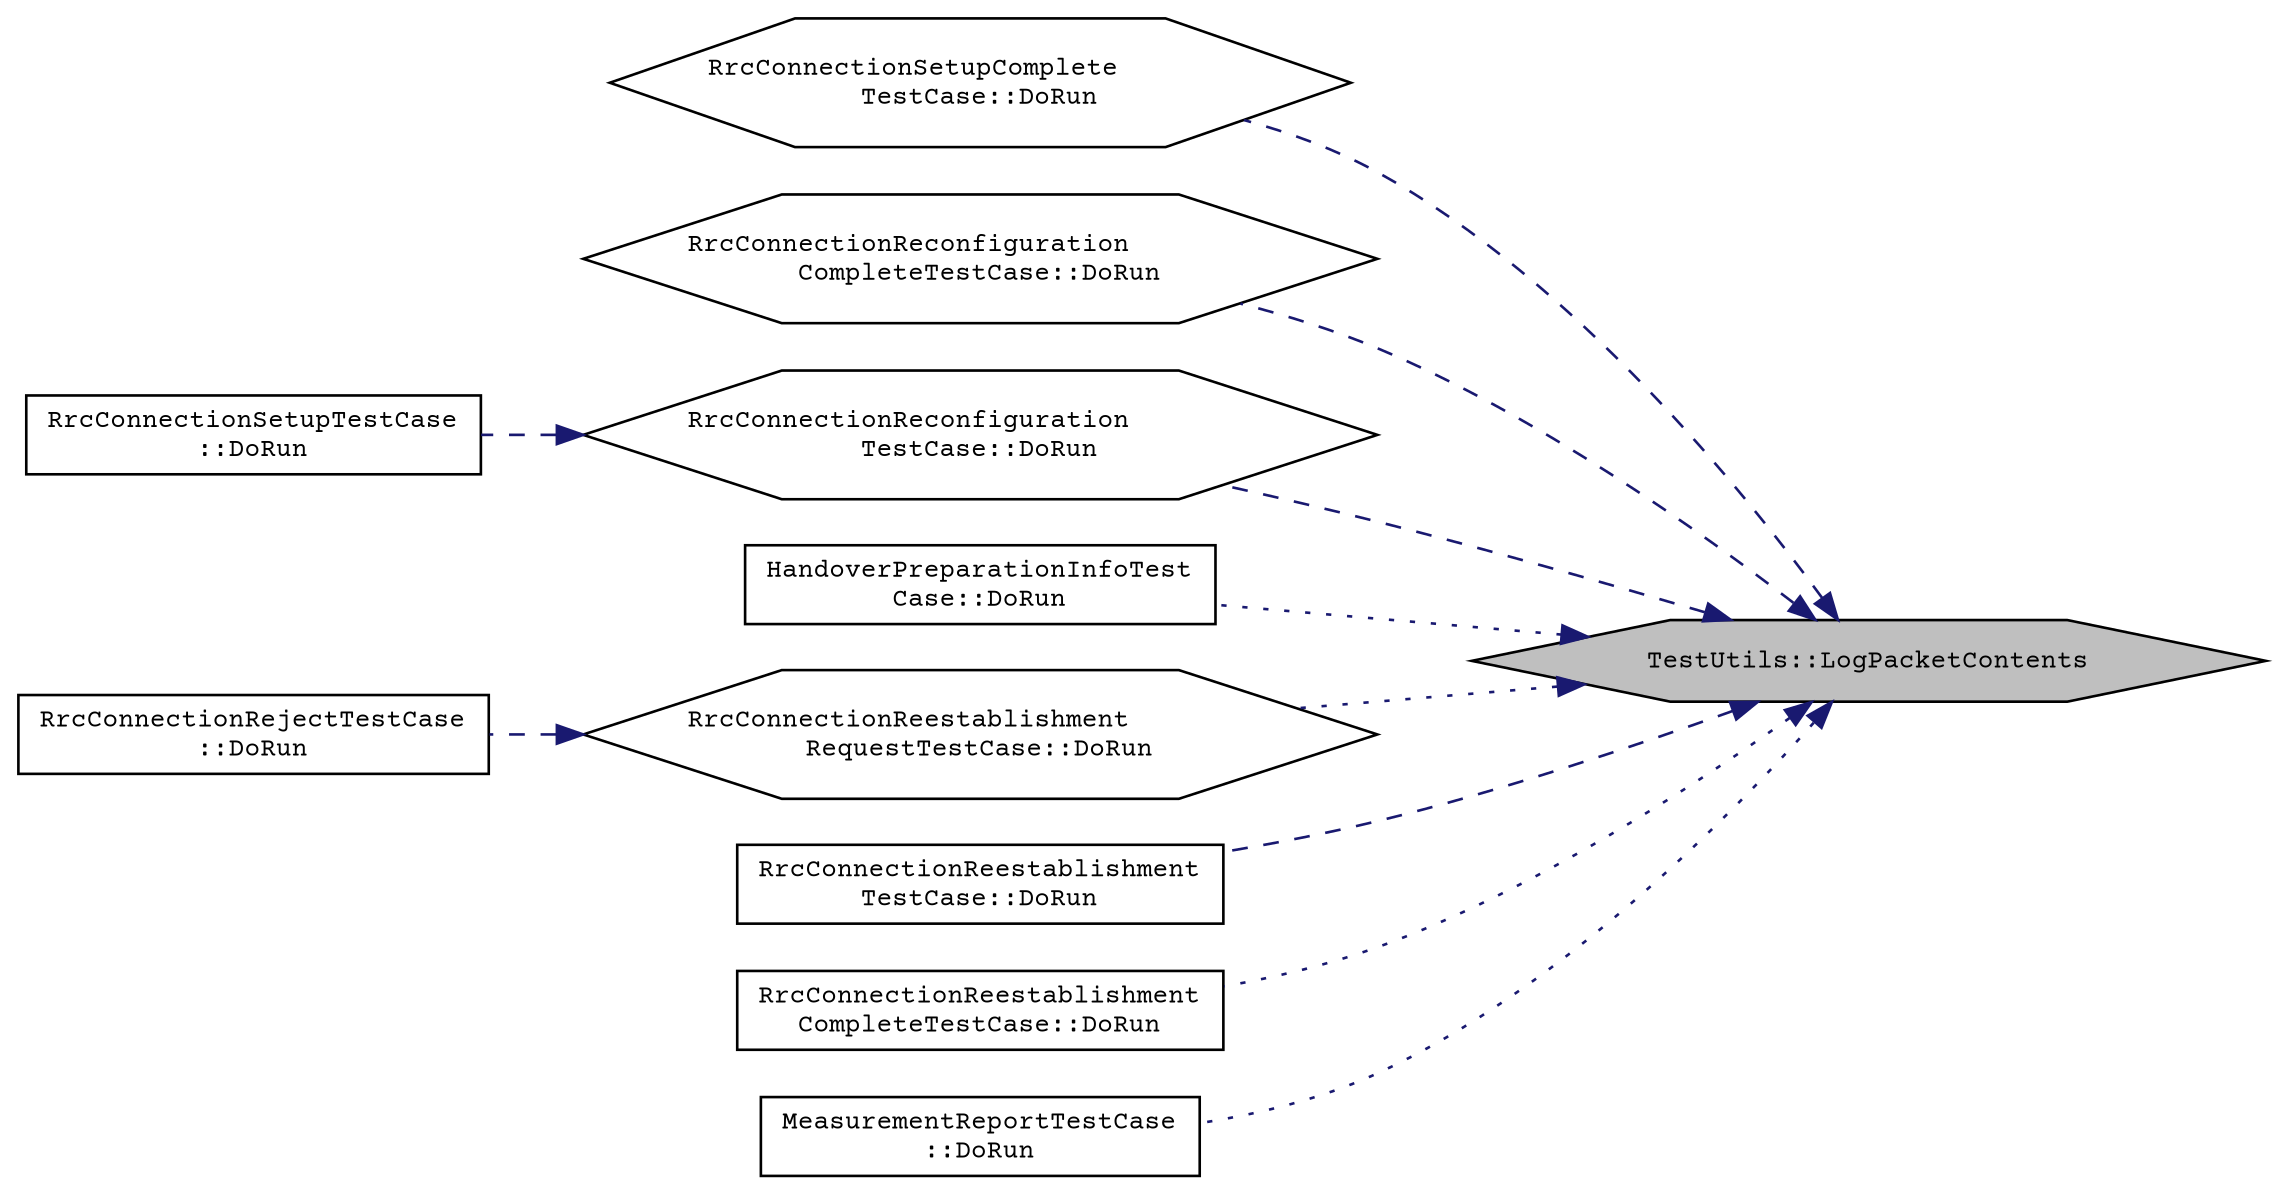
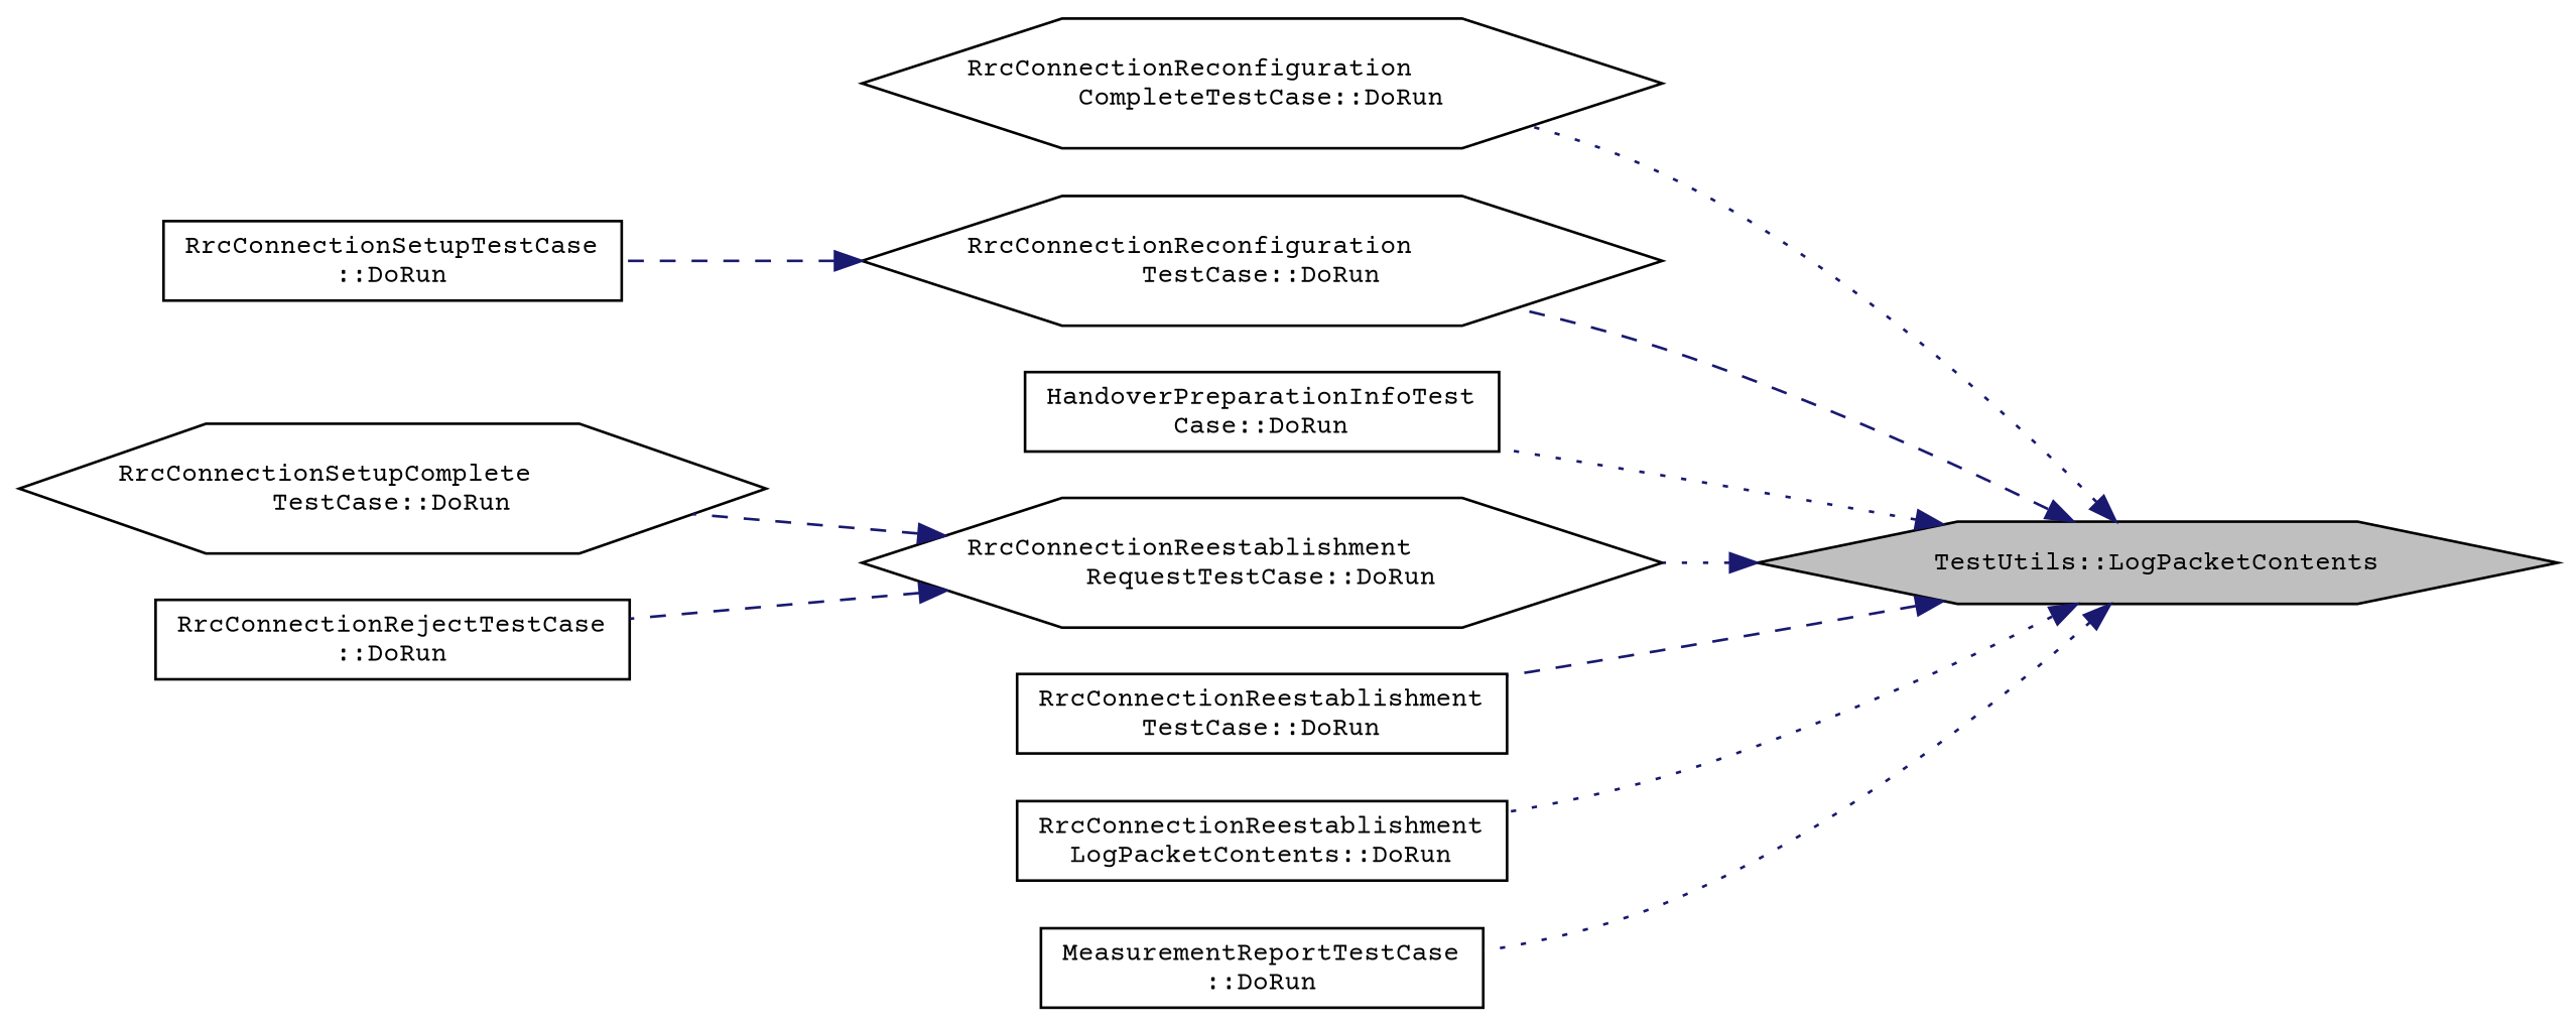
  digraph {
    fontname="Courier Prime"
    rankdir=RL
    node [color=black fillcolor=white fontname="Courier Prime" fontsize=10 shape=box style=filled]
    edge [color=midnightblue dir=back fontname="Courier Prime" fontsize=10 labelfontname=Helvetica labelfontsize=10 style=dashed]
    n1 [fillcolor=grey75 fontcolor=black height=0.2 label="TestUtils::LogPacketContents" shape=hexagon width=0.4]
    n2 [height=0.2 label="RrcConnectionSetupComplete\lTestCase::DoRun" shape=hexagon width=0.4]
    n3 [height=0.2 label="RrcConnectionReconfiguration\lCompleteTestCase::DoRun" shape=hexagon width=0.4]
    n4 [height=0.2 label="RrcConnectionReconfiguration\lTestCase::DoRun" shape=hexagon width=0.4]
    n5 [height=0.2 label="HandoverPreparationInfoTest\lCase::DoRun" width=0.4]
    n6 [height=0.2 label="RrcConnectionReestablishment\lRequestTestCase::DoRun" shape=hexagon width=0.4]
    n7 [height=0.2 label="RrcConnectionReestablishment\lTestCase::DoRun" width=0.4]
-   n8 [height=0.2 label="RrcConnectionReestablishment\lCompleteTestCase::DoRun" width=0.4]
+   n8 [height=0.2 label="RrcConnectionReestablishment\lLogPacketContents::DoRun" width=0.4]
    n9 [height=0.2 label="MeasurementReportTestCase\l::DoRun" width=0.4]
    n10 [height=0.2 label="RrcConnectionSetupTestCase\l::DoRun" width=0.4]
    n11 [height=0.2 label="RrcConnectionRejectTestCase\l::DoRun" width=0.4]
-   n1 -> n2
-   n1 -> n3
+   n6 -> n2
+   n1 -> n3 [style=dotted]
    n1 -> n4
    n1 -> n5 [style=dotted]
    n1 -> n6 [style=dotted]
    n1 -> n7
    n1 -> n8 [style=dotted]
    n1 -> n9 [style=dotted]
    n4 -> n10
    n6 -> n11
  }
